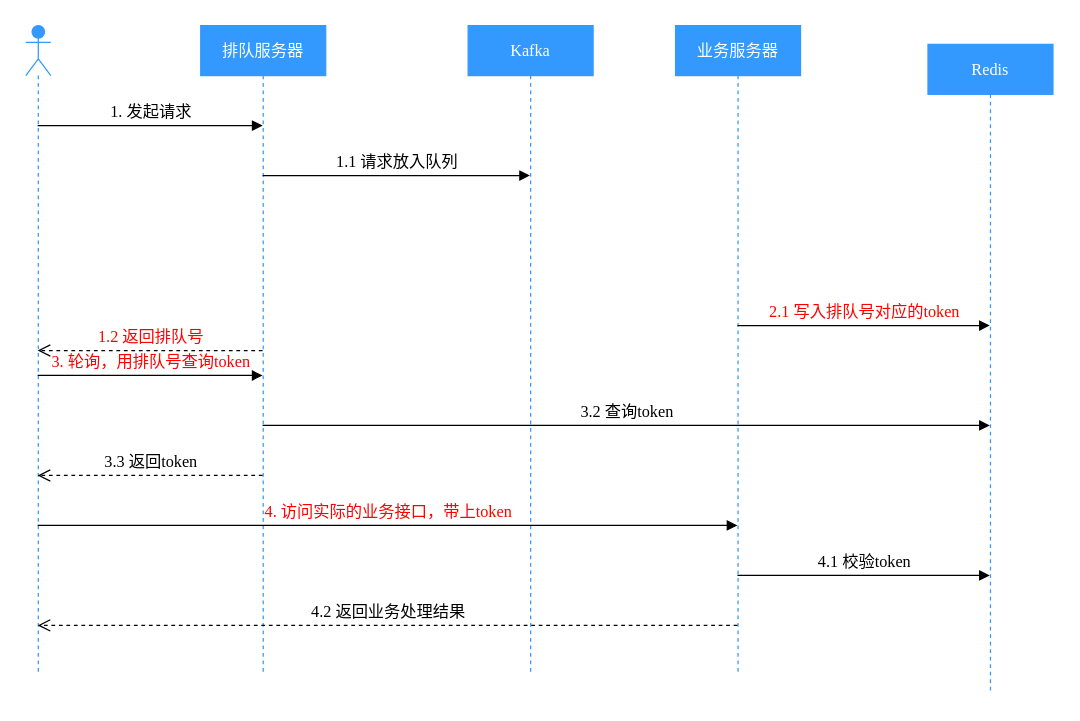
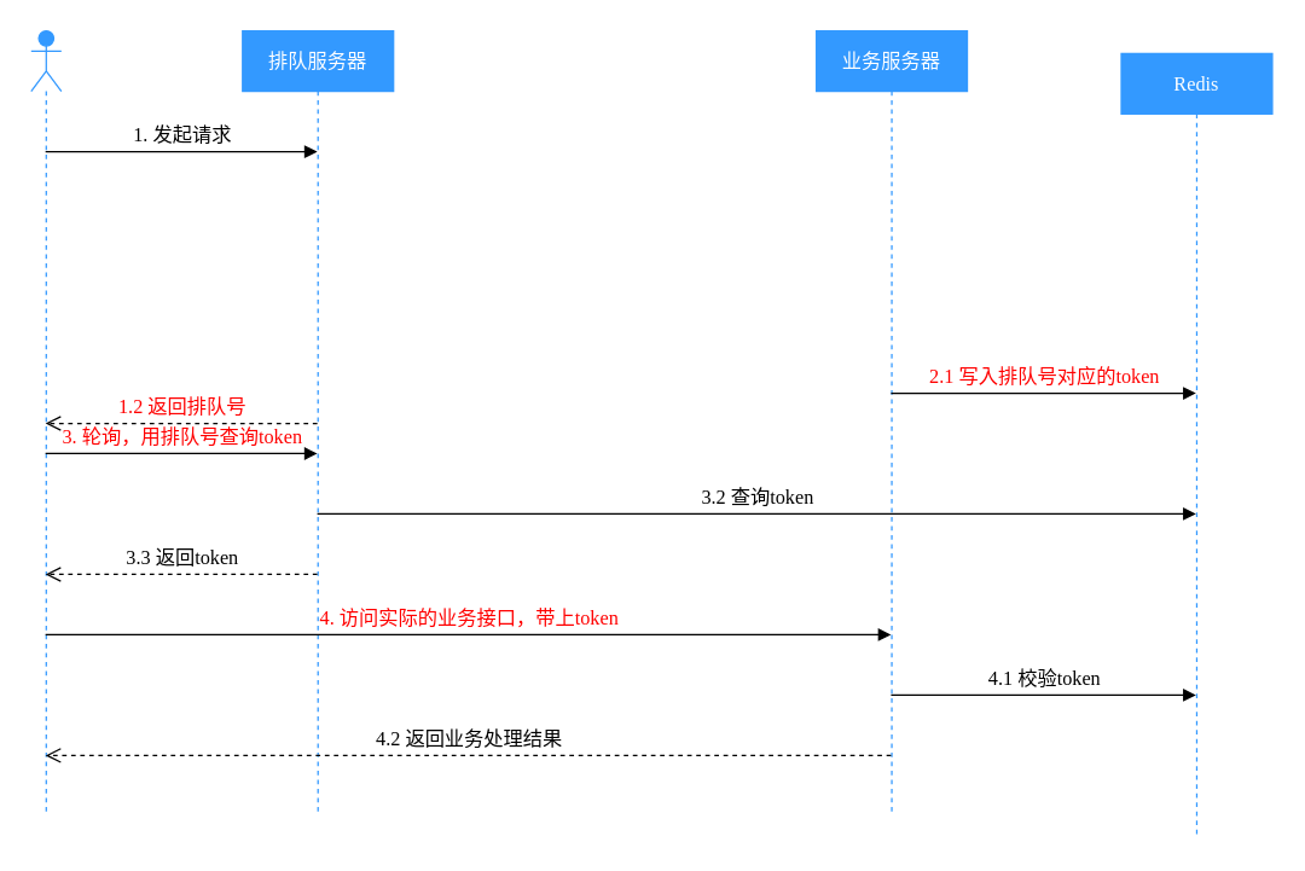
  <mxCell id="0" />
  <mxCell id="1" parent="0" />
  <mxCell id="2" value="" style="shape=umlLifeline;participant=umlActor;perimeter=lifelinePerimeter;whiteSpace=wrap;html=1;container=1;collapsible=0;recursiveResize=0;verticalAlign=top;spacingTop=36;outlineConnect=0;fontFamily=微软雅黑;fontSize=13;fillColor=#3399FF;strokeColor=#3399FF;" vertex="1" parent="1"><mxGeometry x="20" y="20" width="20" height="520" as="geometry" /></mxCell>
  <mxCell id="3" value="排队服务器" style="shape=umlLifeline;perimeter=lifelinePerimeter;whiteSpace=wrap;html=1;container=1;collapsible=0;recursiveResize=0;outlineConnect=0;fontFamily=微软雅黑;fontSize=13;fillColor=#3399FF;strokeColor=#3399FF;fontColor=#FFFFFF;" vertex="1" parent="1"><mxGeometry x="160" y="20" width="100" height="520" as="geometry" /></mxCell>
- <mxCell id="4" value="Kafka" style="shape=umlLifeline;perimeter=lifelinePerimeter;whiteSpace=wrap;html=1;container=1;collapsible=0;recursiveResize=0;outlineConnect=0;fontFamily=微软雅黑;fontSize=13;fillColor=#3399FF;strokeColor=#3399FF;fontColor=#FFFFFF;" vertex="1" parent="1"><mxGeometry x="374" y="20" width="100" height="520" as="geometry" /></mxCell>
  <mxCell id="5" value="业务服务器" style="shape=umlLifeline;perimeter=lifelinePerimeter;whiteSpace=wrap;html=1;container=1;collapsible=0;recursiveResize=0;outlineConnect=0;fontFamily=微软雅黑;fontSize=13;fillColor=#3399FF;strokeColor=#3399FF;fontColor=#FFFFFF;" vertex="1" parent="1"><mxGeometry x="540" y="20" width="100" height="520" as="geometry" /></mxCell>
  <mxCell id="6" value="Redis" style="shape=umlLifeline;perimeter=lifelinePerimeter;whiteSpace=wrap;html=1;container=1;collapsible=0;recursiveResize=0;outlineConnect=0;fontFamily=微软雅黑;fontSize=13;fillColor=#3399FF;strokeColor=#3399FF;fontColor=#FFFFFF;" vertex="1" parent="1"><mxGeometry x="742" y="35" width="100" height="520" as="geometry" /></mxCell>
  <mxCell id="7" value="1. 发起请求" style="html=1;verticalAlign=bottom;endArrow=block;rounded=0;fontFamily=微软雅黑;fontSize=13;edgeStyle=orthogonalEdgeStyle;" edge="1" parent="1" source="2" target="3"><mxGeometry width="80" relative="1" as="geometry"><mxPoint x="380" y="430" as="sourcePoint" /><mxPoint x="460" y="430" as="targetPoint" /><Array as="points"><mxPoint x="150" y="100" /><mxPoint x="150" y="100" /></Array></mxGeometry></mxCell>
- <mxCell id="8" value="1.1 请求放入队列" style="html=1;verticalAlign=bottom;endArrow=block;rounded=0;fontFamily=微软雅黑;fontSize=13;edgeStyle=orthogonalEdgeStyle;" edge="1" parent="1" source="3" target="4"><mxGeometry width="80" relative="1" as="geometry"><mxPoint x="380" y="430" as="sourcePoint" /><mxPoint x="460" y="430" as="targetPoint" /><Array as="points"><mxPoint x="370" y="140" /><mxPoint x="370" y="140" /></Array></mxGeometry></mxCell>
  <mxCell id="9" value="&lt;font color=&quot;#ff0000&quot;&gt;1.2 返回排队号&lt;/font&gt;" style="html=1;verticalAlign=bottom;endArrow=open;dashed=1;endSize=8;rounded=0;fontFamily=微软雅黑;fontSize=13;edgeStyle=orthogonalEdgeStyle;" edge="1" parent="1" source="3" target="2"><mxGeometry relative="1" as="geometry"><mxPoint x="460" y="430" as="sourcePoint" /><mxPoint x="380" y="430" as="targetPoint" /><Array as="points"><mxPoint x="160" y="180" /><mxPoint x="160" y="180" /></Array></mxGeometry></mxCell>
  <mxCell id="10" value="&lt;font color=&quot;#ff0000&quot;&gt;2.1 写入排队号对应的token&lt;/font&gt;" style="html=1;verticalAlign=bottom;endArrow=block;rounded=0;fontFamily=微软雅黑;fontSize=13;edgeStyle=orthogonalEdgeStyle;" edge="1" parent="1" source="5" target="6"><mxGeometry width="80" relative="1" as="geometry"><mxPoint x="380" y="430" as="sourcePoint" /><mxPoint x="460" y="430" as="targetPoint" /><Array as="points"><mxPoint x="700" y="260" /><mxPoint x="700" y="260" /></Array></mxGeometry></mxCell>
  <mxCell id="11" value="&lt;font color=&quot;#ff0000&quot;&gt;3. 轮询，用排队号查询token&lt;/font&gt;" style="html=1;verticalAlign=bottom;endArrow=block;rounded=0;fontFamily=微软雅黑;fontSize=13;edgeStyle=orthogonalEdgeStyle;" edge="1" parent="1" source="2" target="3"><mxGeometry width="80" relative="1" as="geometry"><mxPoint x="380" y="430" as="sourcePoint" /><mxPoint x="460" y="430" as="targetPoint" /><Array as="points"><mxPoint x="150" y="300" /><mxPoint x="150" y="300" /></Array></mxGeometry></mxCell>
  <mxCell id="12" value="3.2 查询token" style="html=1;verticalAlign=bottom;endArrow=block;rounded=0;fontFamily=微软雅黑;fontSize=13;edgeStyle=orthogonalEdgeStyle;" edge="1" parent="1" source="3" target="6"><mxGeometry width="80" relative="1" as="geometry"><mxPoint x="380" y="430" as="sourcePoint" /><mxPoint x="460" y="430" as="targetPoint" /><Array as="points"><mxPoint x="540" y="340" /><mxPoint x="540" y="340" /></Array></mxGeometry></mxCell>
  <mxCell id="13" value="3.3 返回token" style="html=1;verticalAlign=bottom;endArrow=open;dashed=1;endSize=8;rounded=0;fontFamily=微软雅黑;fontSize=13;edgeStyle=orthogonalEdgeStyle;" edge="1" parent="1" source="3" target="2"><mxGeometry relative="1" as="geometry"><mxPoint x="460" y="430" as="sourcePoint" /><mxPoint x="380" y="430" as="targetPoint" /><Array as="points"><mxPoint x="150" y="380" /><mxPoint x="150" y="380" /></Array></mxGeometry></mxCell>
  <mxCell id="14" value="&lt;font color=&quot;#ff0000&quot;&gt;4. 访问实际的业务接口，带上token&lt;/font&gt;" style="html=1;verticalAlign=bottom;endArrow=block;rounded=0;fontFamily=微软雅黑;fontSize=13;edgeStyle=orthogonalEdgeStyle;" edge="1" parent="1" source="2" target="5"><mxGeometry width="80" relative="1" as="geometry"><mxPoint x="400" y="430" as="sourcePoint" /><mxPoint x="480" y="430" as="targetPoint" /><Array as="points"><mxPoint x="340" y="420" /><mxPoint x="340" y="420" /></Array></mxGeometry></mxCell>
  <mxCell id="15" value="4.1 校验token" style="html=1;verticalAlign=bottom;endArrow=block;rounded=0;fontFamily=微软雅黑;fontSize=13;edgeStyle=orthogonalEdgeStyle;" edge="1" parent="1" source="5" target="6"><mxGeometry width="80" relative="1" as="geometry"><mxPoint x="400" y="430" as="sourcePoint" /><mxPoint x="480" y="430" as="targetPoint" /><Array as="points"><mxPoint x="710" y="460" /><mxPoint x="710" y="460" /></Array></mxGeometry></mxCell>
  <mxCell id="16" value="4.2 返回业务处理结果" style="html=1;verticalAlign=bottom;endArrow=open;dashed=1;endSize=8;rounded=0;fontFamily=微软雅黑;fontSize=13;edgeStyle=orthogonalEdgeStyle;" edge="1" parent="1" source="5" target="2"><mxGeometry relative="1" as="geometry"><mxPoint x="480" y="430" as="sourcePoint" /><mxPoint x="400" y="430" as="targetPoint" /><Array as="points"><mxPoint x="320" y="500" /><mxPoint x="320" y="500" /></Array></mxGeometry></mxCell>
